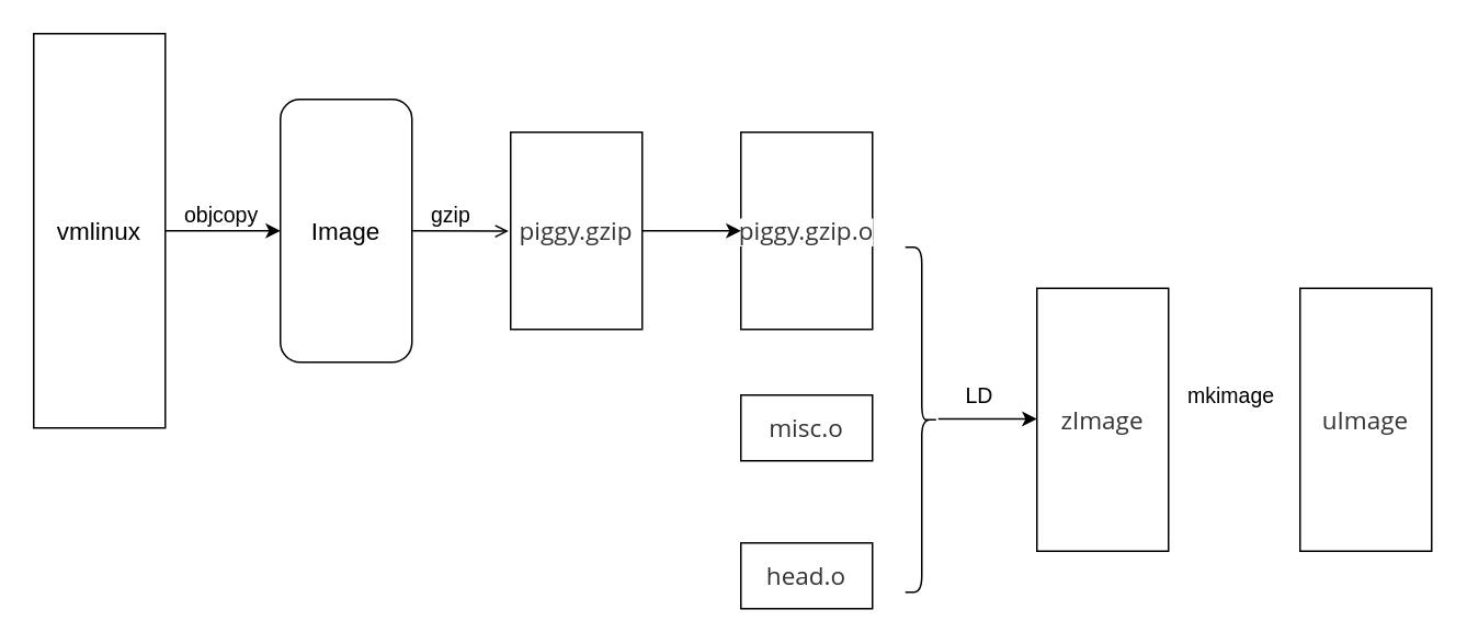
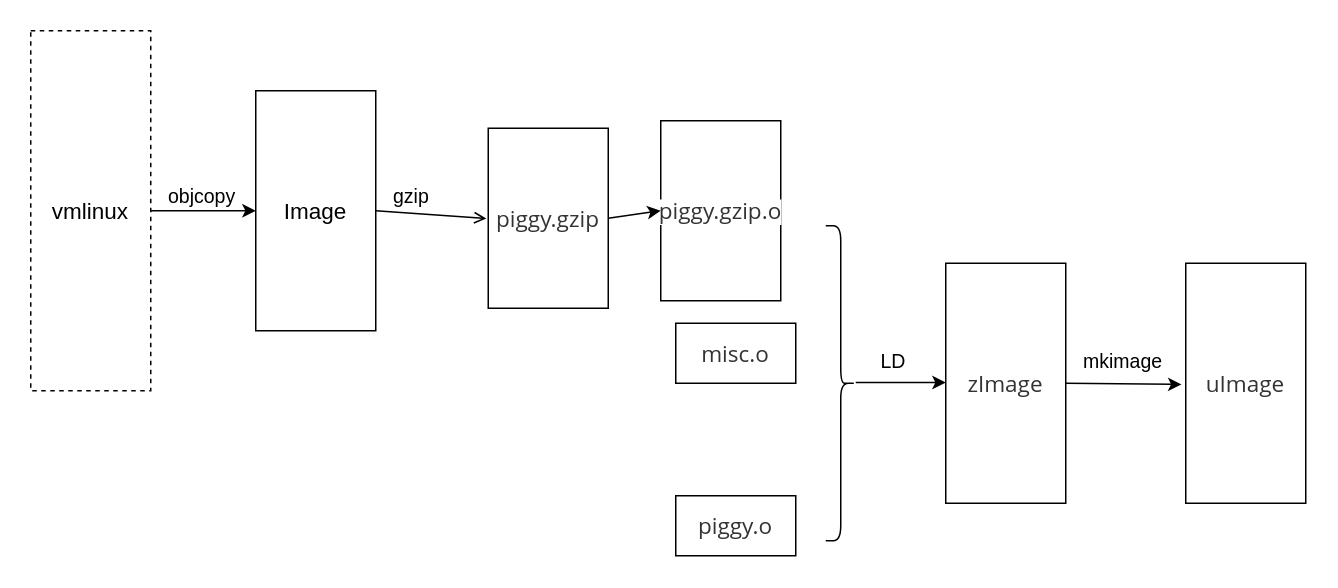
  <mxCell id="0" />
  <mxCell id="1" parent="0" />
- <mxCell id="2" value="&lt;font style=&quot;font-size: 15px&quot;&gt;vmlinux&lt;/font&gt;" style="rounded=0;whiteSpace=wrap;html=1;" vertex="1" parent="1"><mxGeometry x="20" y="20" width="80" height="240" as="geometry" /></mxCell>
- <mxCell id="3" value="&lt;font style=&quot;font-size: 15px&quot;&gt;Image&lt;/font&gt;" style="whiteSpace=wrap;html=1;rounded=1;" vertex="1" parent="1"><mxGeometry x="170" y="60" width="80" height="160" as="geometry" /></mxCell>
+ <mxCell id="2" value="&lt;font style=&quot;font-size: 15px&quot;&gt;vmlinux&lt;/font&gt;" style="rounded=0;whiteSpace=wrap;html=1;dashed=1;" vertex="1" parent="1"><mxGeometry x="20" y="20" width="80" height="240" as="geometry" /></mxCell>
+ <mxCell id="3" value="&lt;font style=&quot;font-size: 15px&quot;&gt;Image&lt;/font&gt;" style="rounded=0;whiteSpace=wrap;html=1;" vertex="1" parent="1"><mxGeometry x="170" y="60" width="80" height="160" as="geometry" /></mxCell>
  <mxCell id="4" value="" style="endArrow=classic;html=1;strokeWidth=1;entryX=0;entryY=0.5;entryDx=0;entryDy=0;exitX=1;exitY=0.5;exitDx=0;exitDy=0;" edge="1" parent="1" source="2" target="3"><mxGeometry width="50" height="50" relative="1" as="geometry"><mxPoint x="110" y="140" as="sourcePoint" /><mxPoint x="180" y="110" as="targetPoint" /></mxGeometry></mxCell>
  <mxCell id="5" value="&lt;font style=&quot;font-size: 13px&quot;&gt;objcopy&lt;/font&gt;" style="text;html=1;resizable=0;points=[];autosize=1;align=left;verticalAlign=top;spacingTop=-4;" vertex="1" parent="1"><mxGeometry x="110" y="120" width="60" height="20" as="geometry" /></mxCell>
  <mxCell id="6" value="" style="endArrow=open;html=1;strokeWidth=1;entryX=-0.016;entryY=0.502;entryDx=0;entryDy=0;exitX=1;exitY=0.5;exitDx=0;exitDy=0;entryPerimeter=0;" edge="1" parent="1" source="3" target="7"><mxGeometry width="50" height="50" relative="1" as="geometry"><mxPoint x="260" y="139.5" as="sourcePoint" /><mxPoint x="340" y="139.5" as="targetPoint" /></mxGeometry></mxCell>
- <mxCell id="7" value="&lt;span style=&quot;color: rgb(51 , 51 , 51) ; font-family: &amp;#34;open sans&amp;#34; , &amp;#34;clear sans&amp;#34; , &amp;#34;helvetica neue&amp;#34; , &amp;#34;helvetica&amp;#34; , &amp;#34;arial&amp;#34; , sans-serif ; white-space: pre-wrap ; background-color: rgb(255 , 255 , 255)&quot;&gt;&lt;font style=&quot;font-size: 15px&quot;&gt;piggy.gzip&lt;/font&gt;&lt;/span&gt;" style="rounded=0;whiteSpace=wrap;html=1;" vertex="1" parent="1"><mxGeometry x="310" y="80" width="80" height="120" as="geometry" /></mxCell>
+ <mxCell id="7" value="&lt;span style=&quot;color: rgb(51 , 51 , 51) ; font-family: &amp;#34;open sans&amp;#34; , &amp;#34;clear sans&amp;#34; , &amp;#34;helvetica neue&amp;#34; , &amp;#34;helvetica&amp;#34; , &amp;#34;arial&amp;#34; , sans-serif ; white-space: pre-wrap ; background-color: rgb(255 , 255 , 255)&quot;&gt;&lt;font style=&quot;font-size: 15px&quot;&gt;piggy.gzip&lt;/font&gt;&lt;/span&gt;" style="rounded=0;whiteSpace=wrap;html=1;" vertex="1" parent="1"><mxGeometry x="325" y="85" width="80" height="120" as="geometry" /></mxCell>
  <mxCell id="8" value="&lt;font style=&quot;font-size: 13px&quot;&gt;gzip&lt;/font&gt;" style="text;html=1;resizable=0;points=[];autosize=1;align=left;verticalAlign=top;spacingTop=-4;" vertex="1" parent="1"><mxGeometry x="260" y="120" width="40" height="20" as="geometry" /></mxCell>
- <mxCell id="9" value="&lt;span style=&quot;color: rgb(51 , 51 , 51) ; font-family: &amp;#34;open sans&amp;#34; , &amp;#34;clear sans&amp;#34; , &amp;#34;helvetica neue&amp;#34; , &amp;#34;helvetica&amp;#34; , &amp;#34;arial&amp;#34; , sans-serif ; white-space: pre-wrap ; background-color: rgb(255 , 255 , 255)&quot;&gt;&lt;font style=&quot;font-size: 15px&quot;&gt;piggy.gzip.o&lt;/font&gt;&lt;/span&gt;" style="rounded=0;whiteSpace=wrap;html=1;" vertex="1" parent="1"><mxGeometry x="450" y="80" width="80" height="120" as="geometry" /></mxCell>
+ <mxCell id="9" value="&lt;span style=&quot;color: rgb(51 , 51 , 51) ; font-family: &amp;#34;open sans&amp;#34; , &amp;#34;clear sans&amp;#34; , &amp;#34;helvetica neue&amp;#34; , &amp;#34;helvetica&amp;#34; , &amp;#34;arial&amp;#34; , sans-serif ; white-space: pre-wrap ; background-color: rgb(255 , 255 , 255)&quot;&gt;&lt;font style=&quot;font-size: 15px&quot;&gt;piggy.gzip.o&lt;/font&gt;&lt;/span&gt;" style="rounded=0;whiteSpace=wrap;html=1;" vertex="1" parent="1"><mxGeometry x="440" y="80" width="80" height="120" as="geometry" /></mxCell>
  <mxCell id="10" value="" style="endArrow=classic;html=1;strokeWidth=1;exitX=1;exitY=0.5;exitDx=0;exitDy=0;entryX=0;entryY=0.5;entryDx=0;entryDy=0;" edge="1" parent="1" source="7" target="9"><mxGeometry width="50" height="50" relative="1" as="geometry"><mxPoint x="410" y="160" as="sourcePoint" /><mxPoint x="460" y="110" as="targetPoint" /></mxGeometry></mxCell>
- <mxCell id="11" value="&lt;span style=&quot;color: rgb(51 , 51 , 51) ; font-family: &amp;#34;open sans&amp;#34; , &amp;#34;clear sans&amp;#34; , &amp;#34;helvetica neue&amp;#34; , &amp;#34;helvetica&amp;#34; , &amp;#34;arial&amp;#34; , sans-serif ; white-space: pre-wrap ; background-color: rgb(255 , 255 , 255)&quot;&gt;&lt;font style=&quot;font-size: 15px&quot;&gt;misc.o&lt;/font&gt;&lt;/span&gt;" style="rounded=0;whiteSpace=wrap;html=1;" vertex="1" parent="1"><mxGeometry x="450" y="240" width="80" height="40" as="geometry" /></mxCell>
- <mxCell id="12" value="&lt;span style=&quot;color: rgb(51 , 51 , 51) ; font-family: &amp;#34;open sans&amp;#34; , &amp;#34;clear sans&amp;#34; , &amp;#34;helvetica neue&amp;#34; , &amp;#34;helvetica&amp;#34; , &amp;#34;arial&amp;#34; , sans-serif ; white-space: pre-wrap ; background-color: rgb(255 , 255 , 255)&quot;&gt;&lt;font style=&quot;font-size: 15px&quot;&gt;head.o&lt;/font&gt;&lt;/span&gt;" style="rounded=0;whiteSpace=wrap;html=1;" vertex="1" parent="1"><mxGeometry x="450" y="330" width="80" height="40" as="geometry" /></mxCell>
+ <mxCell id="11" value="&lt;span style=&quot;color: rgb(51 , 51 , 51) ; font-family: &amp;#34;open sans&amp;#34; , &amp;#34;clear sans&amp;#34; , &amp;#34;helvetica neue&amp;#34; , &amp;#34;helvetica&amp;#34; , &amp;#34;arial&amp;#34; , sans-serif ; white-space: pre-wrap ; background-color: rgb(255 , 255 , 255)&quot;&gt;&lt;font style=&quot;font-size: 15px&quot;&gt;misc.o&lt;/font&gt;&lt;/span&gt;" style="rounded=0;whiteSpace=wrap;html=1;" vertex="1" parent="1"><mxGeometry x="450" y="215" width="80" height="40" as="geometry" /></mxCell>
+ <mxCell id="12" value="&lt;span style=&quot;color: rgb(51 , 51 , 51) ; font-family: &amp;#34;open sans&amp;#34; , &amp;#34;clear sans&amp;#34; , &amp;#34;helvetica neue&amp;#34; , &amp;#34;helvetica&amp;#34; , &amp;#34;arial&amp;#34; , sans-serif ; white-space: pre-wrap ; background-color: rgb(255 , 255 , 255)&quot;&gt;&lt;font style=&quot;font-size: 15px&quot;&gt;piggy.o&lt;/font&gt;&lt;/span&gt;" style="rounded=0;whiteSpace=wrap;html=1;" vertex="1" parent="1"><mxGeometry x="450" y="330" width="80" height="40" as="geometry" /></mxCell>
  <mxCell id="13" value="" style="shape=curlyBracket;whiteSpace=wrap;html=1;rounded=1;direction=west;" vertex="1" parent="1"><mxGeometry x="550" y="150" width="20" height="210" as="geometry" /></mxCell>
  <mxCell id="14" value="" style="endArrow=classic;html=1;strokeWidth=1;exitX=1;exitY=0.5;exitDx=0;exitDy=0;entryX=0;entryY=0.5;entryDx=0;entryDy=0;" edge="1" parent="1"><mxGeometry width="50" height="50" relative="1" as="geometry"><mxPoint x="570" y="254.5" as="sourcePoint" /><mxPoint x="630" y="254.5" as="targetPoint" /></mxGeometry></mxCell>
  <mxCell id="15" value="&lt;font style=&quot;font-size: 13px&quot;&gt;LD&lt;/font&gt;" style="text;html=1;resizable=0;points=[];autosize=1;align=left;verticalAlign=top;spacingTop=-4;" vertex="1" parent="1"><mxGeometry x="585" y="230" width="30" height="20" as="geometry" /></mxCell>
  <mxCell id="16" value="&lt;font color=&quot;#333333&quot; face=&quot;open sans, clear sans, helvetica neue, helvetica, arial, sans-serif&quot;&gt;&lt;span style=&quot;font-size: 15px ; white-space: pre-wrap ; background-color: rgb(255 , 255 , 255)&quot;&gt;zImage&lt;/span&gt;&lt;/font&gt;" style="rounded=0;whiteSpace=wrap;html=1;" vertex="1" parent="1"><mxGeometry x="630" y="175" width="80" height="160" as="geometry" /></mxCell>
  <mxCell id="17" value="&lt;font color=&quot;#333333&quot; face=&quot;open sans, clear sans, helvetica neue, helvetica, arial, sans-serif&quot;&gt;&lt;span style=&quot;font-size: 15px ; white-space: pre-wrap ; background-color: rgb(255 , 255 , 255)&quot;&gt;uImage&lt;/span&gt;&lt;/font&gt;" style="rounded=0;whiteSpace=wrap;html=1;" vertex="1" parent="1"><mxGeometry x="790" y="175" width="80" height="160" as="geometry" /></mxCell>
+ <mxCell id="18" value="" style="endArrow=classic;html=1;strokeWidth=1;exitX=1;exitY=0.5;exitDx=0;exitDy=0;entryX=-0.035;entryY=0.505;entryDx=0;entryDy=0;entryPerimeter=0;" edge="1" parent="1" source="16" target="17"><mxGeometry width="50" height="50" relative="1" as="geometry"><mxPoint x="720" y="255" as="sourcePoint" /><mxPoint x="780" y="255" as="targetPoint" /></mxGeometry></mxCell>
  <mxCell id="19" value="&lt;font style=&quot;font-size: 13px&quot;&gt;mkimage&lt;/font&gt;" style="text;html=1;resizable=0;points=[];autosize=1;align=left;verticalAlign=top;spacingTop=-4;" vertex="1" parent="1"><mxGeometry x="720" y="230" width="70" height="20" as="geometry" /></mxCell>
